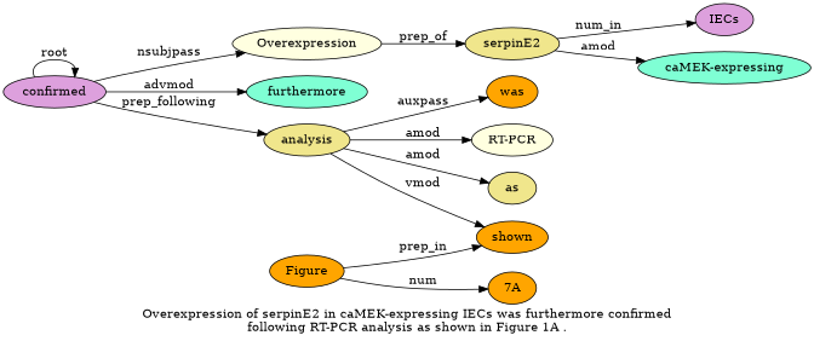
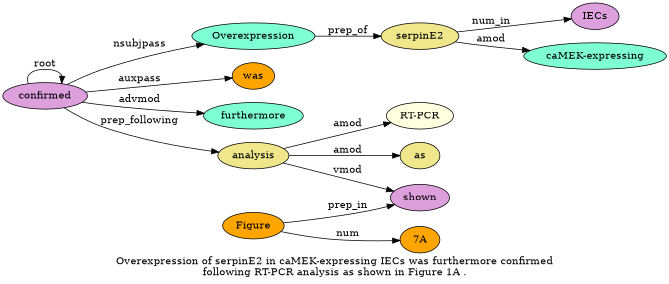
  digraph {
    label="Overexpression of serpinE2 in caMEK-expressing IECs was furthermore confirmed\nfollowing RT-PCR analysis as shown in Figure 1A ."
    rankdir=LR
    node [fillcolor=plum style=filled]
    n1 [label=confirmed]
-   n2 [fillcolor=lightyellow label=Overexpression]
+   n2 [fillcolor=aquamarine label=Overexpression]
    n3 [fillcolor=orange label=was]
    n4 [fillcolor=aquamarine label=furthermore]
    n5 [fillcolor=khaki label=analysis]
    n6 [fillcolor=khaki label=serpinE2]
    n7 [fillcolor=lightyellow label="RT-PCR"]
    n8 [fillcolor=khaki label=as]
-   n9 [fillcolor=orange label=shown]
+   n9 [label=shown]
    n10 [label=IECs]
    n11 [fillcolor=aquamarine label="caMEK-expressing"]
    n12 [fillcolor=orange label=Figure]
    n13 [fillcolor=orange label="7A"]
    n1 -> n1 [label=root]
    n1 -> n2 [label=nsubjpass]
-   n5 -> n3 [label=auxpass]
+   n1 -> n3 [label=auxpass]
    n1 -> n4 [label=advmod]
    n1 -> n5 [label=prep_following]
    n2 -> n6 [label=prep_of]
    n5 -> n7 [label=amod]
    n5 -> n8 [label=amod]
    n5 -> n9 [label=vmod]
    n6 -> n10 [label=num_in]
    n6 -> n11 [label=amod]
    n12 -> n9 [label=prep_in]
    n12 -> n13 [label=num]
  }
